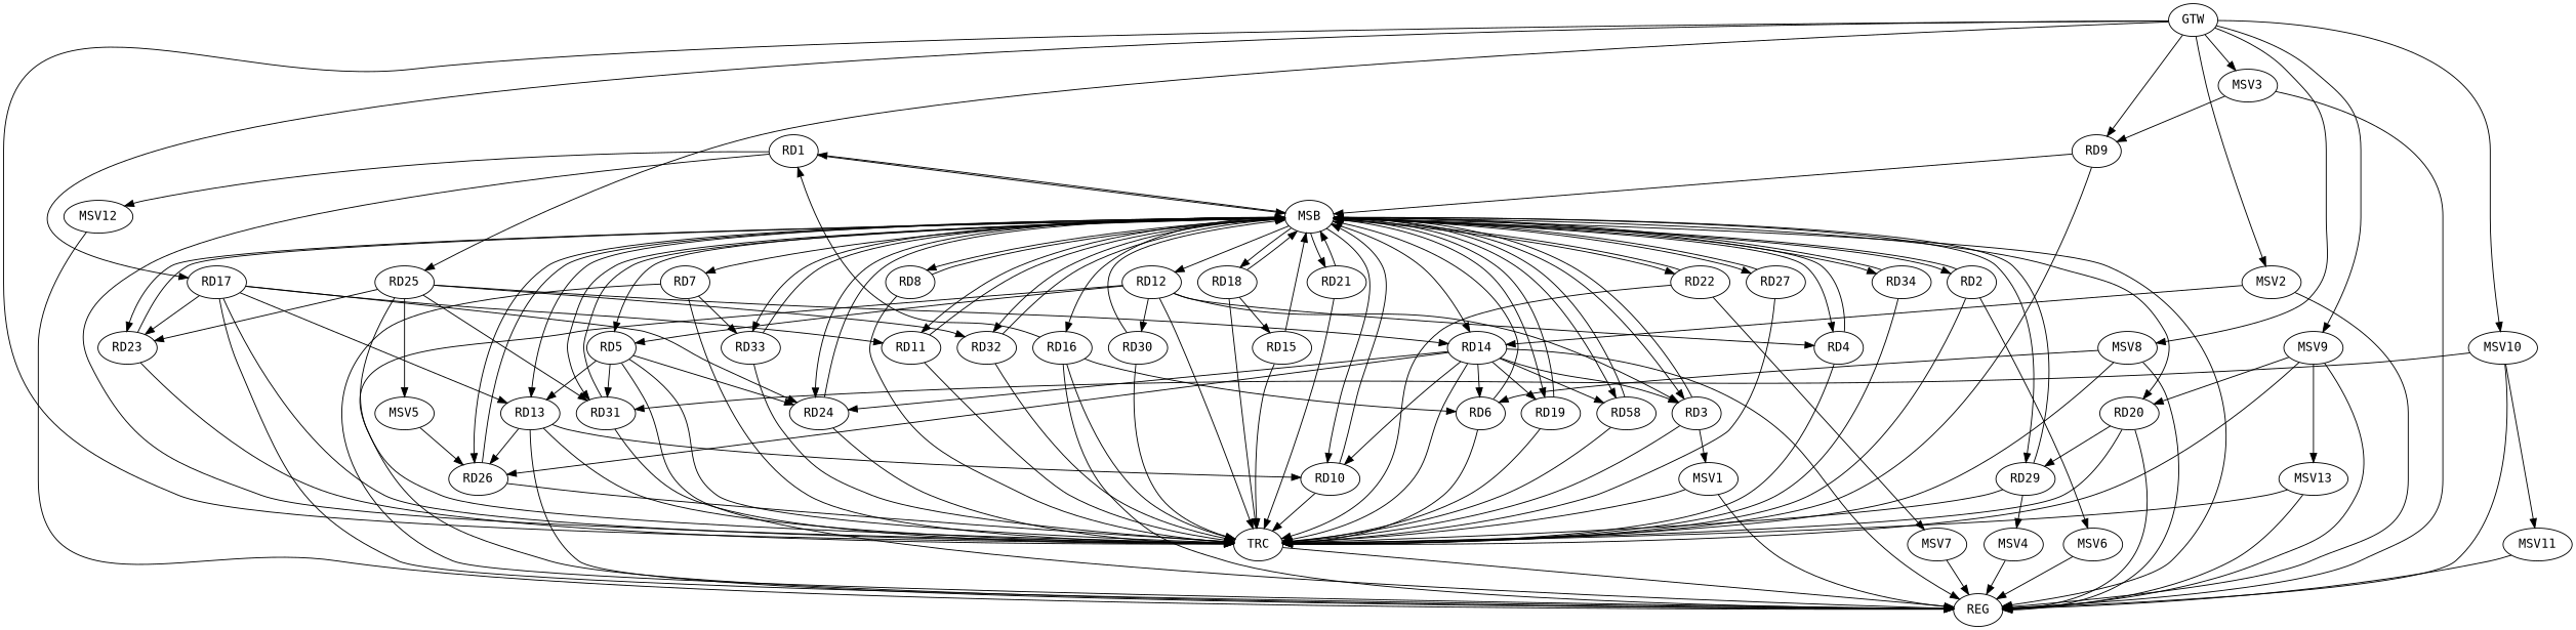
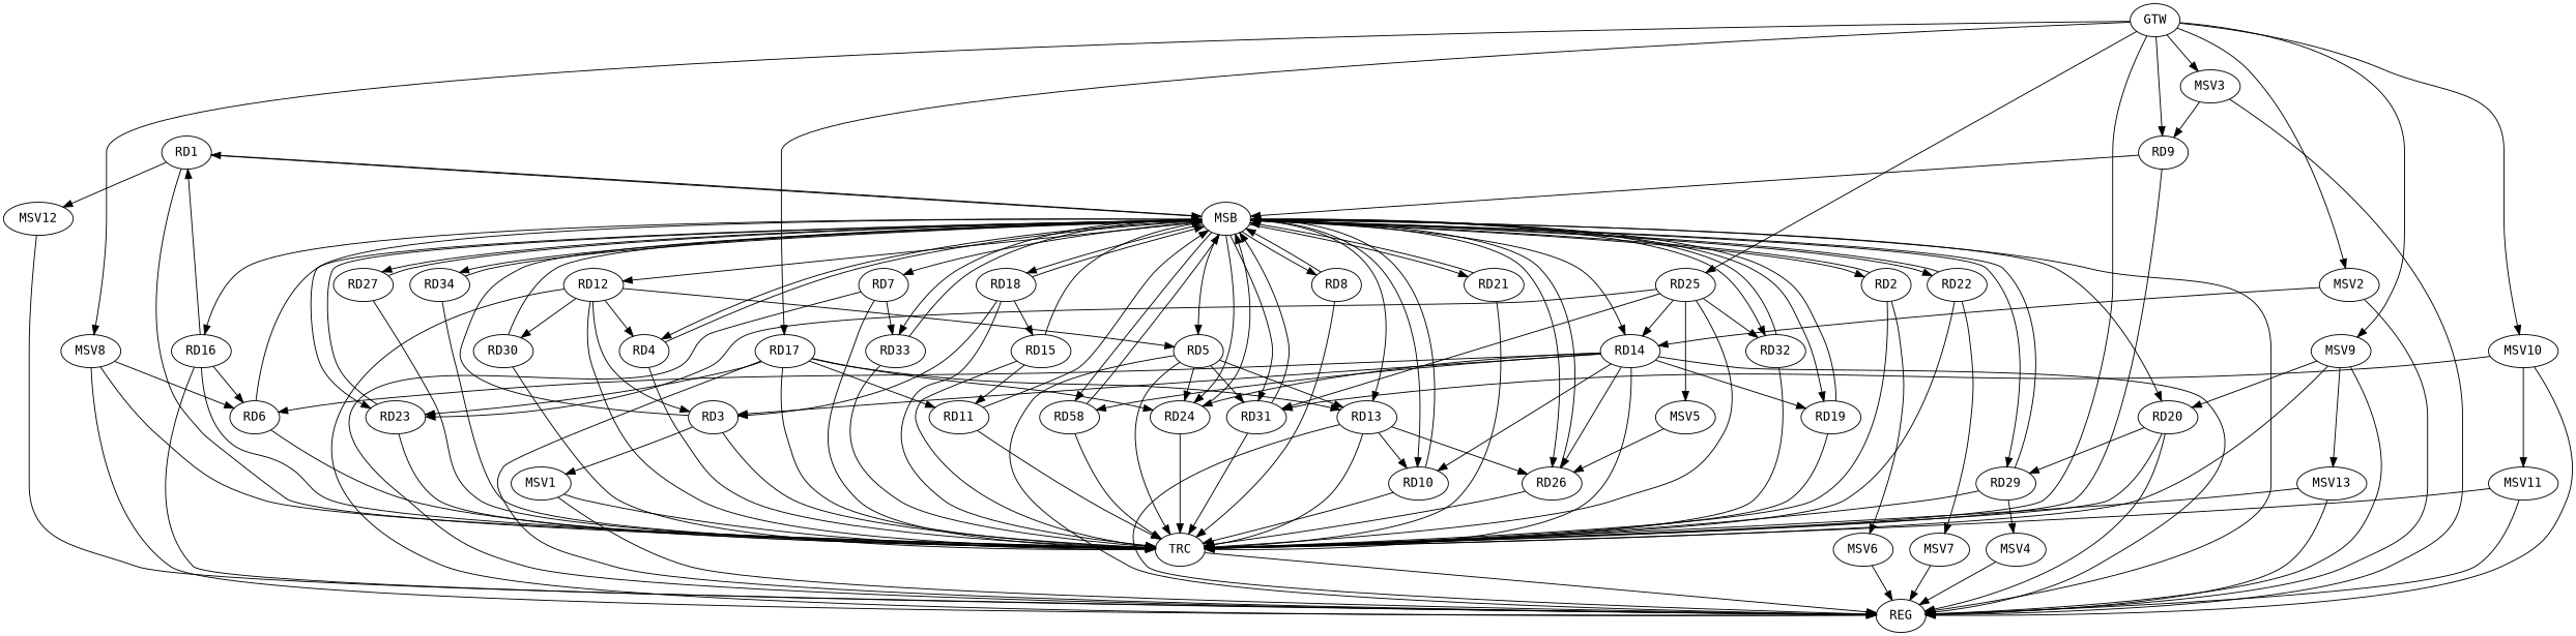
  strict digraph {
    fontname="DejaVu Sans Mono"
    node [fontname="DejaVu Sans Mono"]
    edge [fontname="DejaVu Sans Mono"]
    n1 [label=RD1]
    n2 [label=MSB]
    n3 [label=TRC]
    n4 [label=MSV12]
    n5 [label=RD2]
    n6 [label=RD3]
    n7 [label=RD4]
    n8 [label=RD5]
    n9 [label=RD13]
    n10 [label=RD24]
    n11 [label=RD31]
    n12 [label=REG]
    n13 [label=RD7]
    n14 [label=RD33]
    n15 [label=RD8]
    n16 [label=RD10]
    n17 [label=RD11]
    n18 [label=RD12]
    n19 [label=RD26]
    n20 [label=RD14]
    n21 [label=RD19]
    n22 [label=RD58]
    n23 [label=RD16]
    n24 [label=RD23]
    n25 [label=RD18]
    n26 [label=RD20]
    n27 [label=RD29]
    n28 [label=RD21]
    n29 [label=RD22]
    n30 [label=RD32]
    n31 [label=RD27]
    n32 [label=RD34]
    n33 [label=MSV6]
    n34 [label=MSV1]
    n35 [label=RD6]
    n36 [label=RD9]
    n37 [label=RD30]
    n38 [label=RD15]
    n39 [label=RD17]
    n40 [label=MSV4]
    n41 [label=MSV7]
    n42 [label=RD25]
    n43 [label=MSV5]
    n44 [label=GTW]
    n45 [label=MSV2]
    n46 [label=MSV3]
    n47 [label=MSV8]
    n48 [label=MSV9]
    n49 [label=MSV10]
    n50 [label=MSV13]
    n51 [label=MSV11]
    n1 -> n2
    n1 -> n3
    n1 -> n4
    n2 -> n1
    n2 -> n5
-   n2 -> n6
+   n25 -> n6
    n2 -> n7
    n2 -> n8
    n2 -> n9
    n2 -> n10
    n2 -> n11
    n2 -> n12
    n2 -> n13
    n2 -> n14
    n2 -> n15
    n2 -> n16
-   n2 -> n17
+   n38 -> n17
    n2 -> n18
    n2 -> n19
    n2 -> n20
    n2 -> n21
    n2 -> n22
    n2 -> n23
    n2 -> n24
    n2 -> n25
    n2 -> n26
    n2 -> n27
    n2 -> n28
    n2 -> n29
    n2 -> n30
    n2 -> n31
    n2 -> n32
    n3 -> n12
    n4 -> n12
    n5 -> n2
    n5 -> n3
    n5 -> n33
    n6 -> n2
    n6 -> n3
    n6 -> n34
    n7 -> n2
    n7 -> n3
    n8 -> n3
    n8 -> n9
    n8 -> n10
    n8 -> n11
    n8 -> n12
    n9 -> n3
    n9 -> n12
    n9 -> n16
    n9 -> n19
    n10 -> n2
    n10 -> n3
    n11 -> n2
    n11 -> n3
    n13 -> n3
    n13 -> n12
    n13 -> n14
    n14 -> n2
    n14 -> n3
    n15 -> n2
    n15 -> n3
    n16 -> n2
    n16 -> n3
    n17 -> n2
    n17 -> n3
    n18 -> n3
    n18 -> n6
    n18 -> n7
    n18 -> n8
    n18 -> n12
    n18 -> n37
    n19 -> n2
    n19 -> n3
    n20 -> n3
    n20 -> n6
    n20 -> n10
    n20 -> n12
    n20 -> n16
    n20 -> n19
    n20 -> n21
    n20 -> n22
    n20 -> n35
    n21 -> n2
    n21 -> n3
    n22 -> n2
    n22 -> n3
    n23 -> n1
    n23 -> n3
    n23 -> n12
    n23 -> n35
    n24 -> n2
    n24 -> n3
    n25 -> n2
    n25 -> n3
    n25 -> n38
    n26 -> n3
    n26 -> n12
    n26 -> n27
    n27 -> n2
    n27 -> n3
    n27 -> n40
    n28 -> n2
    n28 -> n3
    n29 -> n2
    n29 -> n3
    n29 -> n41
    n30 -> n2
    n30 -> n3
    n31 -> n2
    n31 -> n3
    n32 -> n2
    n32 -> n3
    n33 -> n12
    n34 -> n3
    n34 -> n12
    n35 -> n2
    n35 -> n3
    n36 -> n2
    n36 -> n3
    n37 -> n2
    n37 -> n3
    n38 -> n2
    n38 -> n3
    n39 -> n3
    n39 -> n9
    n39 -> n10
    n39 -> n12
    n39 -> n17
    n39 -> n24
    n40 -> n12
    n41 -> n12
    n42 -> n3
    n42 -> n11
    n42 -> n20
    n42 -> n24
    n42 -> n30
    n42 -> n43
    n43 -> n19
    n44 -> n3
    n44 -> n36
    n44 -> n39
    n44 -> n42
    n44 -> n45
    n44 -> n46
    n44 -> n47
    n44 -> n48
    n44 -> n49
    n45 -> n12
    n45 -> n20
    n46 -> n12
    n46 -> n36
    n47 -> n3
    n47 -> n12
    n47 -> n35
    n48 -> n3
    n48 -> n12
    n48 -> n26
    n48 -> n50
    n49 -> n11
    n49 -> n12
    n49 -> n51
    n50 -> n3
    n50 -> n12
+   n51 -> n3
    n51 -> n12
  }
